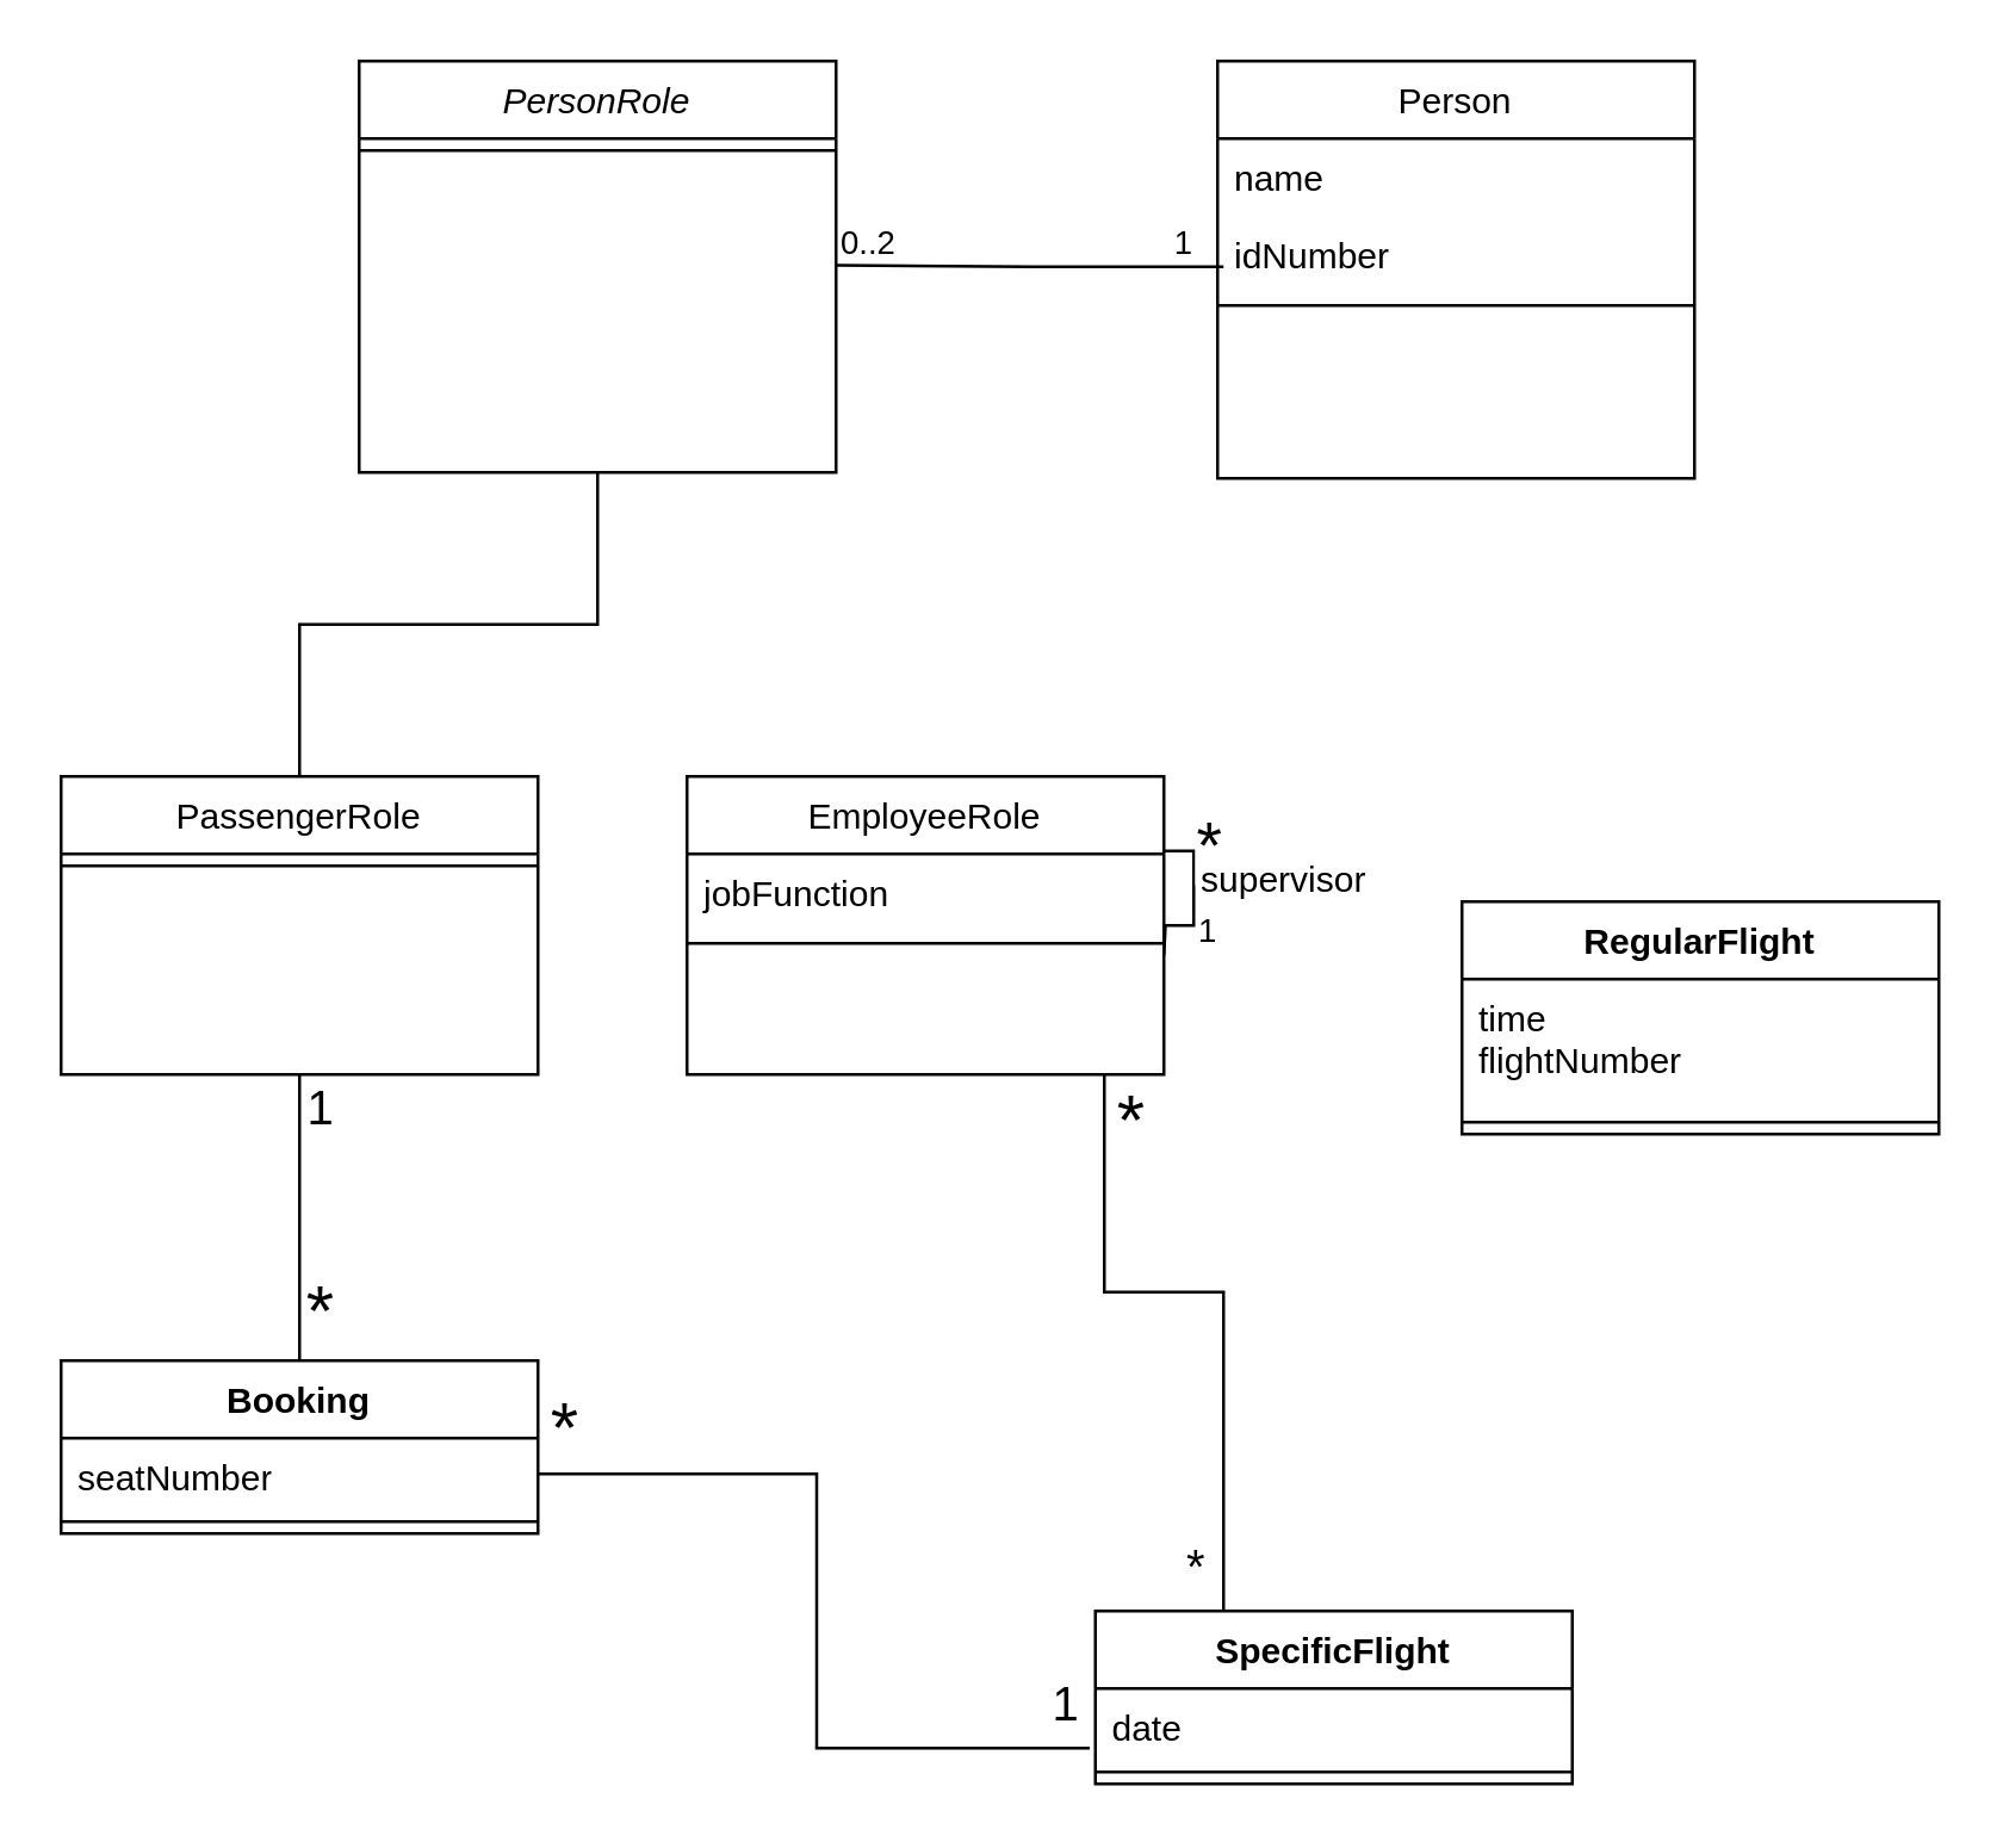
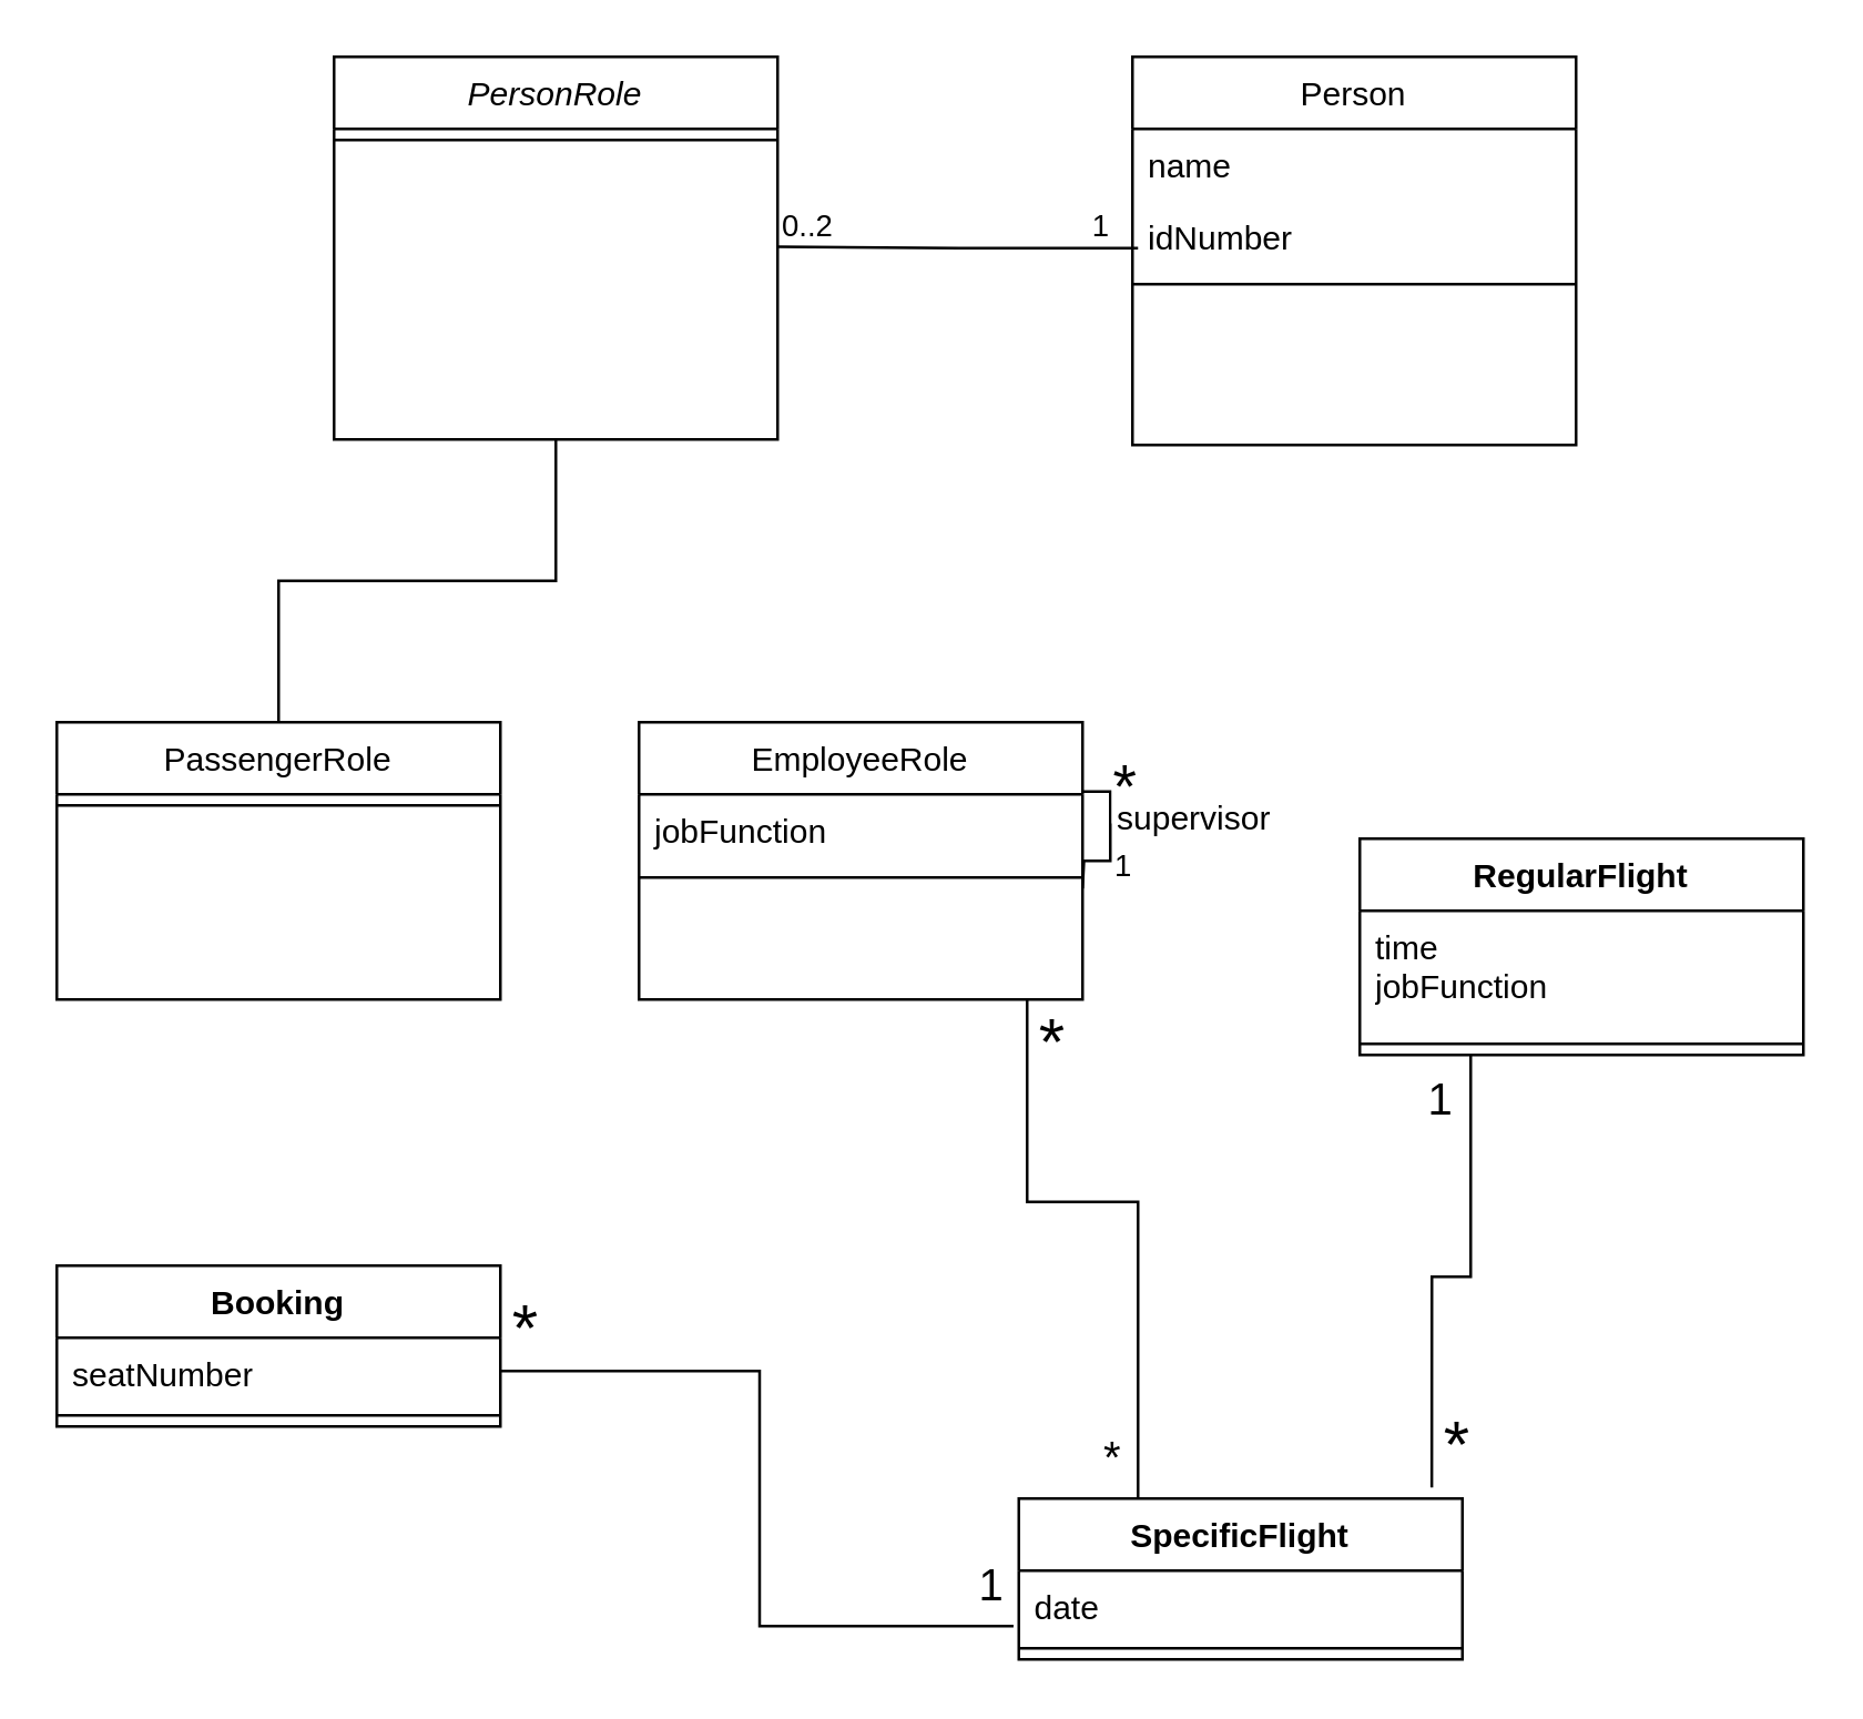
  <mxCell id="0" />
  <mxCell id="1" parent="0" />
  <mxCell id="2" value="PersonRole" style="swimlane;fontStyle=2;align=center;verticalAlign=top;childLayout=stackLayout;horizontal=1;startSize=26;horizontalStack=0;resizeParent=1;resizeLast=0;collapsible=1;marginBottom=0;rounded=0;shadow=0;strokeWidth=1;" parent="1" vertex="1"><mxGeometry x="120" y="20" width="160" height="138" as="geometry"><mxRectangle x="230" y="140" width="160" height="26" as="alternateBounds" /></mxGeometry></mxCell>
  <mxCell id="3" value="" style="line;html=1;strokeWidth=1;align=left;verticalAlign=middle;spacingTop=-1;spacingLeft=3;spacingRight=3;rotatable=0;labelPosition=right;points=[];portConstraint=eastwest;" parent="2" vertex="1"><mxGeometry y="26" width="160" height="8" as="geometry" /></mxCell>
  <mxCell id="4" value="PassengerRole" style="swimlane;fontStyle=0;align=center;verticalAlign=top;childLayout=stackLayout;horizontal=1;startSize=26;horizontalStack=0;resizeParent=1;resizeLast=0;collapsible=1;marginBottom=0;rounded=0;shadow=0;strokeWidth=1;" parent="1" vertex="1"><mxGeometry x="20" y="260" width="160" height="100" as="geometry"><mxRectangle x="130" y="380" width="160" height="26" as="alternateBounds" /></mxGeometry></mxCell>
  <mxCell id="5" value="" style="line;html=1;strokeWidth=1;align=left;verticalAlign=middle;spacingTop=-1;spacingLeft=3;spacingRight=3;rotatable=0;labelPosition=right;points=[];portConstraint=eastwest;" parent="4" vertex="1"><mxGeometry y="26" width="160" height="8" as="geometry" /></mxCell>
  <mxCell id="6" value="" style="endArrow=none;endSize=10;endFill=0;shadow=0;strokeWidth=1;rounded=0;edgeStyle=elbowEdgeStyle;elbow=vertical;" parent="1" source="4" target="2" edge="1"><mxGeometry width="160" relative="1" as="geometry"><mxPoint x="100" y="103" as="sourcePoint" /><mxPoint x="100" y="103" as="targetPoint" /></mxGeometry></mxCell>
  <mxCell id="7" value="EmployeeRole" style="swimlane;fontStyle=0;align=center;verticalAlign=top;childLayout=stackLayout;horizontal=1;startSize=26;horizontalStack=0;resizeParent=1;resizeLast=0;collapsible=1;marginBottom=0;rounded=0;shadow=0;strokeWidth=1;" parent="1" vertex="1"><mxGeometry x="230" y="260" width="160" height="100" as="geometry"><mxRectangle x="340" y="380" width="170" height="26" as="alternateBounds" /></mxGeometry></mxCell>
  <mxCell id="8" value="jobFunction" style="text;align=left;verticalAlign=top;spacingLeft=4;spacingRight=4;overflow=hidden;rotatable=0;points=[[0,0.5],[1,0.5]];portConstraint=eastwest;" parent="7" vertex="1"><mxGeometry y="26" width="160" height="26" as="geometry" /></mxCell>
  <mxCell id="9" value="" style="line;html=1;strokeWidth=1;align=left;verticalAlign=middle;spacingTop=-1;spacingLeft=3;spacingRight=3;rotatable=0;labelPosition=right;points=[];portConstraint=eastwest;" parent="7" vertex="1"><mxGeometry y="52" width="160" height="8" as="geometry" /></mxCell>
  <mxCell id="10" value="Person" style="swimlane;fontStyle=0;align=center;verticalAlign=top;childLayout=stackLayout;horizontal=1;startSize=26;horizontalStack=0;resizeParent=1;resizeLast=0;collapsible=1;marginBottom=0;rounded=0;shadow=0;strokeWidth=1;" parent="1" vertex="1"><mxGeometry x="408" y="20" width="160" height="140" as="geometry"><mxRectangle x="550" y="140" width="160" height="26" as="alternateBounds" /></mxGeometry></mxCell>
  <mxCell id="11" value="name" style="text;align=left;verticalAlign=top;spacingLeft=4;spacingRight=4;overflow=hidden;rotatable=0;points=[[0,0.5],[1,0.5]];portConstraint=eastwest;" parent="10" vertex="1"><mxGeometry y="26" width="160" height="26" as="geometry" /></mxCell>
  <mxCell id="12" value="idNumber" style="text;align=left;verticalAlign=top;spacingLeft=4;spacingRight=4;overflow=hidden;rotatable=0;points=[[0,0.5],[1,0.5]];portConstraint=eastwest;rounded=0;shadow=0;html=0;" parent="10" vertex="1"><mxGeometry y="52" width="160" height="26" as="geometry" /></mxCell>
  <mxCell id="13" value="" style="line;html=1;strokeWidth=1;align=left;verticalAlign=middle;spacingTop=-1;spacingLeft=3;spacingRight=3;rotatable=0;labelPosition=right;points=[];portConstraint=eastwest;" parent="10" vertex="1"><mxGeometry y="78" width="160" height="8" as="geometry" /></mxCell>
  <mxCell id="14" value="" style="endArrow=none;html=1;edgeStyle=orthogonalEdgeStyle;rounded=0;" edge="1" parent="1"><mxGeometry relative="1" as="geometry"><mxPoint x="280" y="88.5" as="sourcePoint" /><mxPoint x="410" y="89" as="targetPoint" /></mxGeometry></mxCell>
  <mxCell id="15" value="0..2" style="edgeLabel;resizable=0;html=1;align=left;verticalAlign=bottom;" connectable="0" vertex="1" parent="14"><mxGeometry x="-1" relative="1" as="geometry" /></mxCell>
  <mxCell id="16" value="1" style="edgeLabel;resizable=0;html=1;align=right;verticalAlign=bottom;" connectable="0" vertex="1" parent="14"><mxGeometry x="1" relative="1" as="geometry"><mxPoint x="-10" as="offset" /></mxGeometry></mxCell>
  <mxCell id="17" value="" style="endArrow=none;html=1;edgeStyle=orthogonalEdgeStyle;rounded=0;entryX=1;entryY=0.25;entryDx=0;entryDy=0;" edge="1" parent="1" target="7"><mxGeometry relative="1" as="geometry"><mxPoint x="390" y="320" as="sourcePoint" /><mxPoint x="550" y="320" as="targetPoint" /></mxGeometry></mxCell>
  <mxCell id="18" value="1" style="edgeLabel;resizable=0;html=1;align=left;verticalAlign=bottom;" connectable="0" vertex="1" parent="17"><mxGeometry x="-1" relative="1" as="geometry"><mxPoint x="10" as="offset" /></mxGeometry></mxCell>
  <mxCell id="19" value="*" style="edgeLabel;resizable=0;html=1;align=right;verticalAlign=bottom;fontSize=22;" connectable="0" vertex="1" parent="17"><mxGeometry x="1" relative="1" as="geometry"><mxPoint x="20" y="13" as="offset" /></mxGeometry></mxCell>
  <mxCell id="20" value="supervisor" style="text;html=1;align=center;verticalAlign=middle;resizable=0;points=[];autosize=1;strokeColor=none;fillColor=none;" vertex="1" parent="1"><mxGeometry x="390" y="280" width="80" height="30" as="geometry" /></mxCell>
  <mxCell id="21" value="Booking" style="swimlane;fontStyle=1;align=center;verticalAlign=top;childLayout=stackLayout;horizontal=1;startSize=26;horizontalStack=0;resizeParent=1;resizeParentMax=0;resizeLast=0;collapsible=1;marginBottom=0;whiteSpace=wrap;html=1;" vertex="1" parent="1"><mxGeometry x="20" y="456" width="160" height="58" as="geometry" /></mxCell>
  <mxCell id="22" value="seatNumber" style="text;strokeColor=none;fillColor=none;align=left;verticalAlign=top;spacingLeft=4;spacingRight=4;overflow=hidden;rotatable=0;points=[[0,0.5],[1,0.5]];portConstraint=eastwest;whiteSpace=wrap;html=1;" vertex="1" parent="21"><mxGeometry y="26" width="160" height="24" as="geometry" /></mxCell>
  <mxCell id="23" value="" style="line;strokeWidth=1;fillColor=none;align=left;verticalAlign=middle;spacingTop=-1;spacingLeft=3;spacingRight=3;rotatable=0;labelPosition=right;points=[];portConstraint=eastwest;strokeColor=inherit;" vertex="1" parent="21"><mxGeometry y="50" width="160" height="8" as="geometry" /></mxCell>
- <mxCell id="24" value="" style="endArrow=none;html=1;edgeStyle=orthogonalEdgeStyle;rounded=0;exitX=0.5;exitY=1;exitDx=0;exitDy=0;entryX=0.5;entryY=0;entryDx=0;entryDy=0;" edge="1" parent="1" source="4" target="21"><mxGeometry relative="1" as="geometry"><mxPoint x="230" y="280" as="sourcePoint" /><mxPoint x="350" y="440" as="targetPoint" /></mxGeometry></mxCell>
- <mxCell id="25" value="1" style="edgeLabel;resizable=0;html=1;align=left;verticalAlign=bottom;fontSize=16;" connectable="0" vertex="1" parent="24"><mxGeometry x="-1" relative="1" as="geometry"><mxPoint x="1" y="22" as="offset" /></mxGeometry></mxCell>
- <mxCell id="26" value="*" style="edgeLabel;resizable=0;html=1;align=right;verticalAlign=bottom;fontSize=24;" connectable="0" vertex="1" parent="24"><mxGeometry x="1" relative="1" as="geometry"><mxPoint x="12" as="offset" /></mxGeometry></mxCell>
  <mxCell id="27" value="SpecificFlight" style="swimlane;fontStyle=1;align=center;verticalAlign=top;childLayout=stackLayout;horizontal=1;startSize=26;horizontalStack=0;resizeParent=1;resizeParentMax=0;resizeLast=0;collapsible=1;marginBottom=0;whiteSpace=wrap;html=1;" vertex="1" parent="1"><mxGeometry x="367" y="540" width="160" height="58" as="geometry" /></mxCell>
  <mxCell id="28" value="date" style="text;strokeColor=none;fillColor=none;align=left;verticalAlign=top;spacingLeft=4;spacingRight=4;overflow=hidden;rotatable=0;points=[[0,0.5],[1,0.5]];portConstraint=eastwest;whiteSpace=wrap;html=1;" vertex="1" parent="27"><mxGeometry y="26" width="160" height="24" as="geometry" /></mxCell>
  <mxCell id="29" value="" style="line;strokeWidth=1;fillColor=none;align=left;verticalAlign=middle;spacingTop=-1;spacingLeft=3;spacingRight=3;rotatable=0;labelPosition=right;points=[];portConstraint=eastwest;strokeColor=inherit;" vertex="1" parent="27"><mxGeometry y="50" width="160" height="8" as="geometry" /></mxCell>
  <mxCell id="30" value="" style="endArrow=none;html=1;edgeStyle=orthogonalEdgeStyle;rounded=0;entryX=1;entryY=0.5;entryDx=0;entryDy=0;exitX=-0.012;exitY=0.833;exitDx=0;exitDy=0;exitPerimeter=0;" edge="1" parent="1" source="28" target="22"><mxGeometry relative="1" as="geometry"><mxPoint x="350" y="490" as="sourcePoint" /><mxPoint x="110" y="466" as="targetPoint" /></mxGeometry></mxCell>
  <mxCell id="31" value="1" style="edgeLabel;resizable=0;html=1;align=left;verticalAlign=bottom;fontSize=16;" connectable="0" vertex="1" parent="30"><mxGeometry x="-1" relative="1" as="geometry"><mxPoint x="-14" y="-4" as="offset" /></mxGeometry></mxCell>
  <mxCell id="32" value="*" style="edgeLabel;resizable=0;html=1;align=right;verticalAlign=bottom;fontSize=24;" connectable="0" vertex="1" parent="30"><mxGeometry x="1" relative="1" as="geometry"><mxPoint x="14" y="1" as="offset" /></mxGeometry></mxCell>
  <mxCell id="33" value="" style="endArrow=none;html=1;edgeStyle=orthogonalEdgeStyle;rounded=0;" edge="1" parent="1" source="27"><mxGeometry relative="1" as="geometry"><mxPoint x="368" y="504" as="sourcePoint" /><mxPoint x="370" y="360" as="targetPoint" /><Array as="points"><mxPoint x="410" y="433" /><mxPoint x="370" y="433" /></Array></mxGeometry></mxCell>
  <mxCell id="34" value="*" style="edgeLabel;resizable=0;html=1;align=left;verticalAlign=bottom;fontSize=16;" connectable="0" vertex="1" parent="33"><mxGeometry x="-1" relative="1" as="geometry"><mxPoint x="-14" y="-4" as="offset" /></mxGeometry></mxCell>
  <mxCell id="35" value="*" style="edgeLabel;resizable=0;html=1;align=right;verticalAlign=bottom;fontSize=24;" connectable="0" vertex="1" parent="33"><mxGeometry x="1" relative="1" as="geometry"><mxPoint x="14" y="32" as="offset" /></mxGeometry></mxCell>
  <mxCell id="36" value="RegularFlight" style="swimlane;fontStyle=1;align=center;verticalAlign=top;childLayout=stackLayout;horizontal=1;startSize=26;horizontalStack=0;resizeParent=1;resizeParentMax=0;resizeLast=0;collapsible=1;marginBottom=0;whiteSpace=wrap;html=1;" vertex="1" parent="1"><mxGeometry x="490" y="302" width="160" height="78" as="geometry" /></mxCell>
- <mxCell id="37" value="time&lt;br&gt;flightNumber" style="text;strokeColor=none;fillColor=none;align=left;verticalAlign=top;spacingLeft=4;spacingRight=4;overflow=hidden;rotatable=0;points=[[0,0.5],[1,0.5]];portConstraint=eastwest;whiteSpace=wrap;html=1;" vertex="1" parent="36"><mxGeometry y="26" width="160" height="44" as="geometry" /></mxCell>
+ <mxCell id="37" value="time&lt;br&gt;jobFunction" style="text;strokeColor=none;fillColor=none;align=left;verticalAlign=top;spacingLeft=4;spacingRight=4;overflow=hidden;rotatable=0;points=[[0,0.5],[1,0.5]];portConstraint=eastwest;whiteSpace=wrap;html=1;" vertex="1" parent="36"><mxGeometry y="26" width="160" height="44" as="geometry" /></mxCell>
  <mxCell id="38" value="" style="line;strokeWidth=1;fillColor=none;align=left;verticalAlign=middle;spacingTop=-1;spacingLeft=3;spacingRight=3;rotatable=0;labelPosition=right;points=[];portConstraint=eastwest;strokeColor=inherit;" vertex="1" parent="36"><mxGeometry y="70" width="160" height="8" as="geometry" /></mxCell>
+ <mxCell id="39" value="" style="endArrow=none;html=1;edgeStyle=orthogonalEdgeStyle;rounded=0;entryX=0.931;entryY=-0.069;entryDx=0;entryDy=0;exitX=0.25;exitY=1;exitDx=0;exitDy=0;entryPerimeter=0;" edge="1" parent="1" source="36" target="27"><mxGeometry relative="1" as="geometry"><mxPoint x="375" y="596" as="sourcePoint" /><mxPoint x="190" y="504" as="targetPoint" /></mxGeometry></mxCell>
+ <mxCell id="40" value="1" style="edgeLabel;resizable=0;html=1;align=left;verticalAlign=bottom;fontSize=16;" connectable="0" vertex="1" parent="39"><mxGeometry x="-1" relative="1" as="geometry"><mxPoint x="-17" y="27" as="offset" /></mxGeometry></mxCell>
+ <mxCell id="41" value="*" style="edgeLabel;resizable=0;html=1;align=right;verticalAlign=bottom;fontSize=24;" connectable="0" vertex="1" parent="39"><mxGeometry x="1" relative="1" as="geometry"><mxPoint x="14" y="1" as="offset" /></mxGeometry></mxCell>
